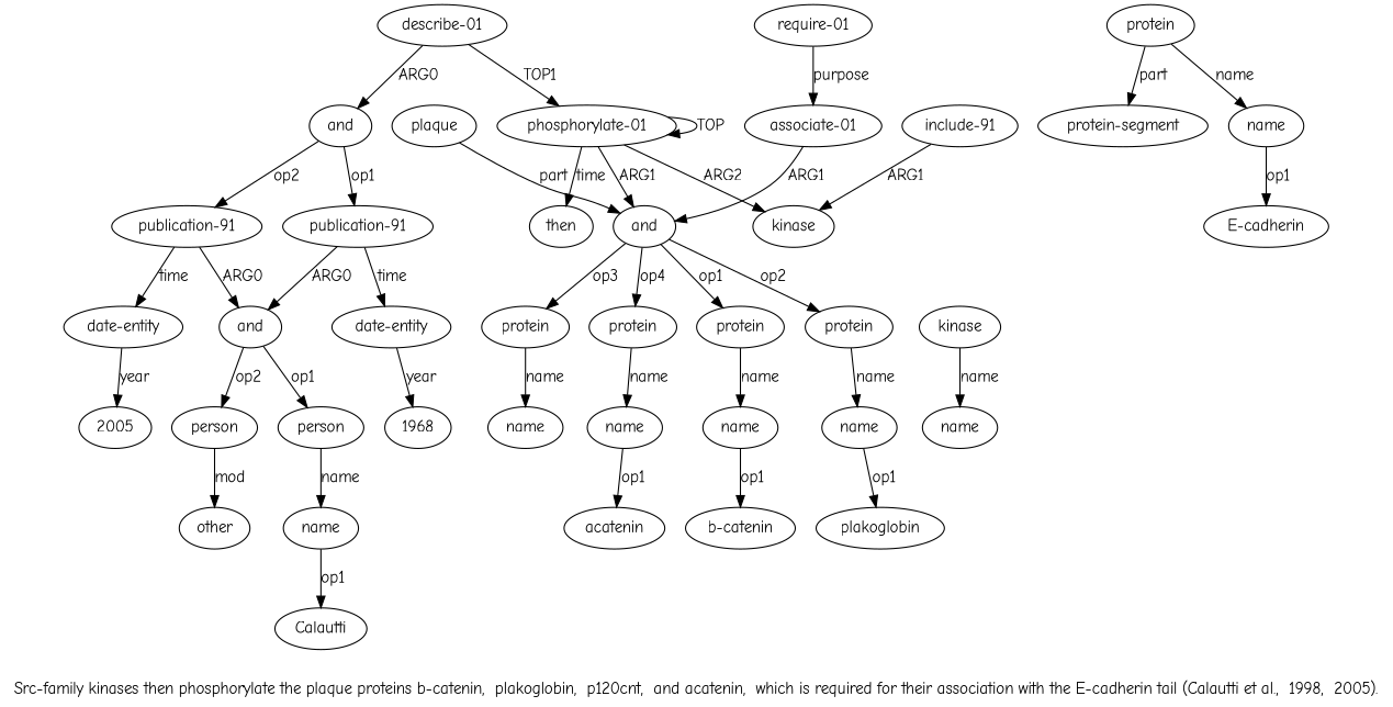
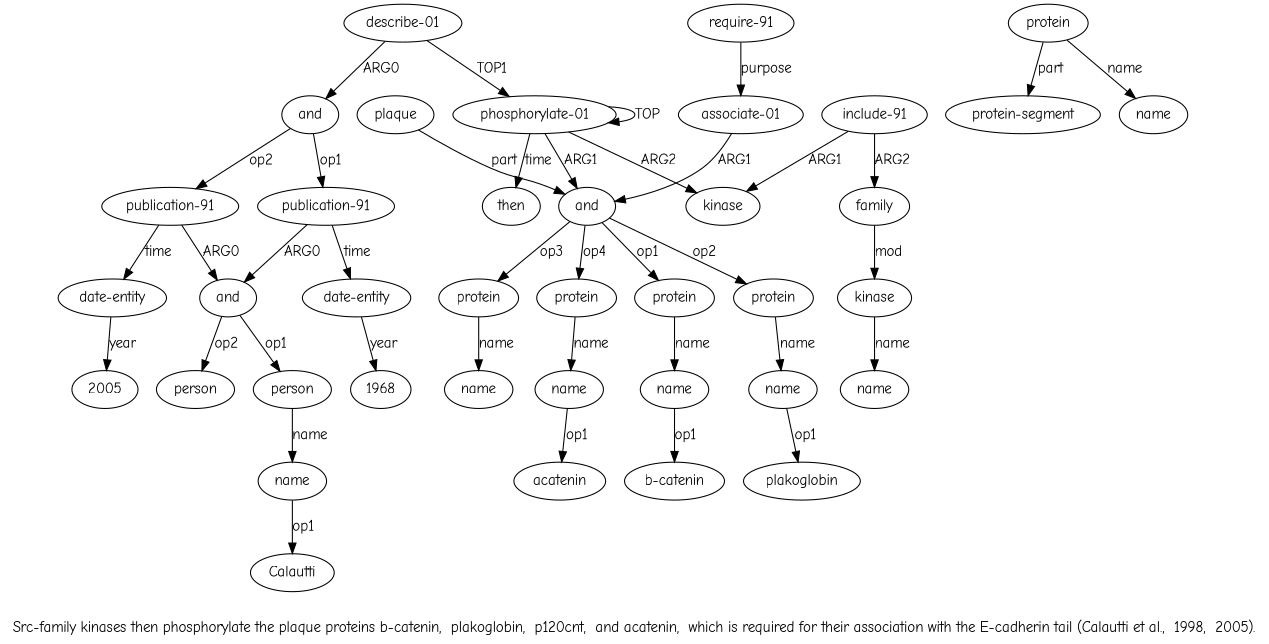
  digraph {
    fontname="Comic Neue"
    label="Src-family kinases then phosphorylate the plaque proteins b-catenin,  plakoglobin,  p120cnt,  and acatenin,  which is required for their association with the E-cadherin tail (Calautti et al.,  1998,  2005)."
    node [color=black fontname="Comic Neue" gold_ind=-1 gold_label=name test_ind=-1 test_label=name]
    edge [color=black fontname="Comic Neue" gold_label=op1 test_label=op1]
    n1 [gold_ind=20 gold_label=and label=and test_ind=20 test_label=and]
    n2 [gold_ind=21 gold_label=person label=person test_ind=21 test_label=person]
    n3 [gold_ind=23 gold_label=person label=person test_ind=23 test_label=person]
    n4 [gold_ind=22 label=name test_ind=22]
-   n5 [gold_ind=24 gold_label=other label=other test_ind=24 test_label=other]
    n6 [gold_label=Calautti label=Calautti test_label=Calautti]
    n7 [gold_ind=25 gold_label="date-entity" label="date-entity" test_ind=25 test_label="date-entity"]
    n8 [gold_label=1998 label=1968 test_label=1998]
    n9 [gold_ind=26 gold_label="publication-91" label="publication-91" test_ind=26 test_label="publication-91"]
    n10 [gold_ind=27 gold_label="date-entity" label="date-entity" test_ind=27 test_label="date-entity"]
    n11 [gold_label=2005 label=2005 test_label=2005]
-   n12 [gold_ind=28 gold_label="require-01" label="require-01" test_ind=28 test_label="require-01"]
+   n12 [gold_ind=28 gold_label="require-01" label="require-91" test_ind=28 test_label="require-01"]
    n13 [gold_ind=29 gold_label="associate-01" label="associate-01" test_ind=29 test_label="associate-01"]
    n14 [gold_ind=1 gold_label=and label=and test_ind=1 test_label=and]
    n15 [gold_ind=0 gold_label="phosphorylate-01" label="phosphorylate-01" test_ind=0 test_label="phosphorylate-01"]
    n16 [gold_ind=16 gold_label=then label=then test_ind=16 test_label=then]
    n17 [gold_ind=11 gold_label=kinase label=kinase test_ind=11 test_label=kinase]
    n18 [gold_ind=30 gold_label="protein-segment" label="protein-segment" test_ind=30 test_label="protein-segment"]
    n19 [gold_ind=2 gold_label=protein label=protein test_ind=2 test_label=protein]
    n20 [gold_ind=4 gold_label=protein label=protein test_ind=4 test_label=protein]
    n21 [gold_ind=6 gold_label=protein label=protein test_ind=6 test_label=protein]
    n22 [gold_ind=8 gold_label=protein label=protein test_ind=8 test_label=protein]
    n23 [gold_ind=3 label=name test_ind=3]
    n24 [gold_ind=5 label=name test_ind=5]
    n25 [gold_ind=7 label=name test_ind=7]
    n26 [gold_ind=9 label=name test_ind=9]
    n27 [gold_ind=31 gold_label=protein label=protein test_ind=31 test_label=protein]
    n28 [gold_ind=32 label=name test_ind=32]
-   n29 [gold_label="E-cadherin" label="E-cadherin" test_label="E-cadherin"]
    n30 [gold_ind=15 label=name test_ind=15]
    n31 [gold_ind=14 gold_label=kinase label=kinase test_ind=14 test_label=kinase]
    n32 [gold_ind=17 gold_label="describe-01" label="describe-01" test_ind=17 test_label="describe-01"]
    n33 [gold_ind=18 gold_label=and label=and test_ind=18 test_label=and]
    n34 [gold_ind=19 gold_label="publication-91" label="publication-91" test_ind=19 test_label="publication-91"]
    n35 [gold_ind=10 gold_label=plaque label=plaque test_ind=10 test_label=plaque]
+   n36 [gold_ind=13 gold_label=family label=family test_ind=13 test_label=family]
    n37 [gold_ind=12 gold_label="include-91" label="include-91" test_ind=12 test_label="include-91"]
    n38 [gold_label="b-catenin" label="b-catenin" test_label="b-catenin"]
    n39 [gold_label=plakoglobin label=plakoglobin test_label=plakoglobin]
    n40 [gold_label=acatenin label=acatenin test_label=acatenin]
    n1 -> n2 [label=op1]
    n1 -> n3 [gold_label=op2 label=op2 test_label=op2]
    n2 -> n4 [gold_label=name label=name test_label=name]
-   n3 -> n5 [gold_label=mod label=mod test_label=mod]
    n4 -> n6 [label=op1]
    n7 -> n8 [gold_label=year label=year test_label=year]
    n9 -> n1 [gold_label=ARG0 label=ARG0 test_label=ARG0]
    n9 -> n10 [gold_label=time label=time test_label=time]
    n10 -> n11 [gold_label=year label=year test_label=year]
    n12 -> n13 [gold_label=purpose label=purpose test_label=purpose]
    n13 -> n14 [gold_label=ARG1 label=ARG1 test_label=ARG1]
    n14 -> n19 [label=op1]
    n14 -> n20 [gold_label=op2 label=op2 test_label=op2]
    n14 -> n21 [gold_label=op3 label=op3 test_label=op3]
    n14 -> n22 [gold_label=op4 label=op4 test_label=op4]
    n15 -> n14 [gold_label=ARG1 label=ARG1 test_label=ARG1]
    n15 -> n15 [gold_label=TOP label=TOP test_label=TOP]
    n15 -> n16 [gold_label=time label=time test_label=time]
    n15 -> n17 [gold_label=ARG2 label=ARG2 test_label=ARG2]
    n19 -> n23 [gold_label=name label=name test_label=name]
    n20 -> n24 [gold_label=name label=name test_label=name]
    n21 -> n25 [gold_label=name label=name test_label=name]
    n22 -> n26 [gold_label=name label=name test_label=name]
    n23 -> n38 [label=op1]
    n24 -> n39 [label=op1]
    n26 -> n40 [label=op1]
    n27 -> n18 [gold_label=part label=part test_label=part]
    n27 -> n28 [gold_label=name label=name test_label=name]
-   n28 -> n29 [label=op1]
    n31 -> n30 [gold_label=name label=name test_label=name]
    n32 -> n15 [gold_label=ARG1 label=TOP1 test_label=ARG1]
    n32 -> n33 [gold_label=ARG0 label=ARG0 test_label=ARG0]
    n33 -> n9 [gold_label=op2 label=op2 test_label=op2]
    n33 -> n34 [label=op1]
    n34 -> n1 [gold_label=ARG0 label=ARG0 test_label=ARG0]
    n34 -> n7 [gold_label=time label=time test_label=time]
    n35 -> n14 [gold_label=part label=part test_label=part]
+   n36 -> n31 [gold_label=mod label=mod test_label=mod]
    n37 -> n17 [gold_label=ARG1 label=ARG1 test_label=ARG1]
+   n37 -> n36 [gold_label=ARG2 label=ARG2 test_label=ARG2]
  }
